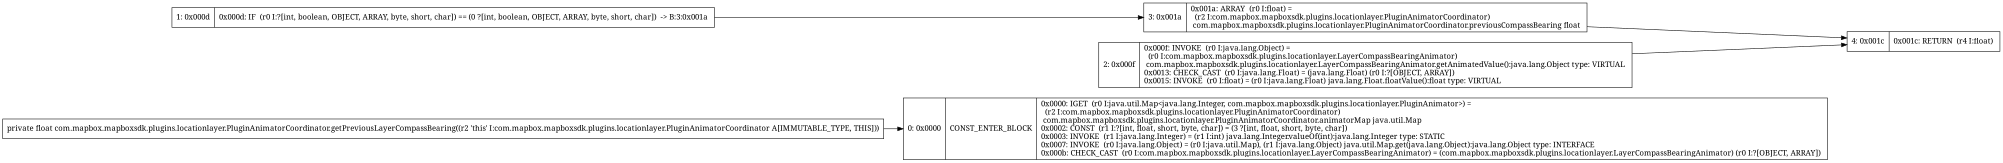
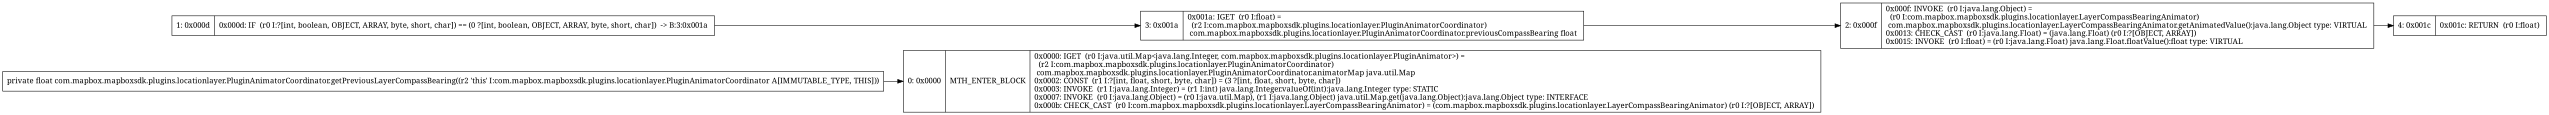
  digraph {
    fontname="Noto Serif"
    rankdir=LR
    node [fontname="Noto Serif" shape=record]
    edge [fontname="Noto Serif"]
-   n1 [label="{0\:\ 0x0000|CONST_ENTER_BLOCK\l|0x0000: IGET  (r0 I:java.util.Map\<java.lang.Integer, com.mapbox.mapboxsdk.plugins.locationlayer.PluginAnimator\>) = \l  (r2 I:com.mapbox.mapboxsdk.plugins.locationlayer.PluginAnimatorCoordinator)\l com.mapbox.mapboxsdk.plugins.locationlayer.PluginAnimatorCoordinator.animatorMap java.util.Map \l0x0002: CONST  (r1 I:?[int, float, short, byte, char]) = (3 ?[int, float, short, byte, char]) \l0x0003: INVOKE  (r1 I:java.lang.Integer) = (r1 I:int) java.lang.Integer.valueOf(int):java.lang.Integer type: STATIC \l0x0007: INVOKE  (r0 I:java.lang.Object) = (r0 I:java.util.Map), (r1 I:java.lang.Object) java.util.Map.get(java.lang.Object):java.lang.Object type: INTERFACE \l0x000b: CHECK_CAST  (r0 I:com.mapbox.mapboxsdk.plugins.locationlayer.LayerCompassBearingAnimator) = (com.mapbox.mapboxsdk.plugins.locationlayer.LayerCompassBearingAnimator) (r0 I:?[OBJECT, ARRAY]) \l}"]
+   n1 [label="{0\:\ 0x0000|MTH_ENTER_BLOCK\l|0x0000: IGET  (r0 I:java.util.Map\<java.lang.Integer, com.mapbox.mapboxsdk.plugins.locationlayer.PluginAnimator\>) = \l  (r2 I:com.mapbox.mapboxsdk.plugins.locationlayer.PluginAnimatorCoordinator)\l com.mapbox.mapboxsdk.plugins.locationlayer.PluginAnimatorCoordinator.animatorMap java.util.Map \l0x0002: CONST  (r1 I:?[int, float, short, byte, char]) = (3 ?[int, float, short, byte, char]) \l0x0003: INVOKE  (r1 I:java.lang.Integer) = (r1 I:int) java.lang.Integer.valueOf(int):java.lang.Integer type: STATIC \l0x0007: INVOKE  (r0 I:java.lang.Object) = (r0 I:java.util.Map), (r1 I:java.lang.Object) java.util.Map.get(java.lang.Object):java.lang.Object type: INTERFACE \l0x000b: CHECK_CAST  (r0 I:com.mapbox.mapboxsdk.plugins.locationlayer.LayerCompassBearingAnimator) = (com.mapbox.mapboxsdk.plugins.locationlayer.LayerCompassBearingAnimator) (r0 I:?[OBJECT, ARRAY]) \l}"]
    n2 [label="{1\:\ 0x000d|0x000d: IF  (r0 I:?[int, boolean, OBJECT, ARRAY, byte, short, char]) == (0 ?[int, boolean, OBJECT, ARRAY, byte, short, char])  \-\> B:3:0x001a \l}"]
-   n3 [label="{3\:\ 0x001a|0x001a: ARRAY  (r0 I:float) = \l  (r2 I:com.mapbox.mapboxsdk.plugins.locationlayer.PluginAnimatorCoordinator)\l com.mapbox.mapboxsdk.plugins.locationlayer.PluginAnimatorCoordinator.previousCompassBearing float \l}"]
+   n3 [label="{3\:\ 0x001a|0x001a: IGET  (r0 I:float) = \l  (r2 I:com.mapbox.mapboxsdk.plugins.locationlayer.PluginAnimatorCoordinator)\l com.mapbox.mapboxsdk.plugins.locationlayer.PluginAnimatorCoordinator.previousCompassBearing float \l}"]
    n4 [label="{2\:\ 0x000f|0x000f: INVOKE  (r0 I:java.lang.Object) = \l  (r0 I:com.mapbox.mapboxsdk.plugins.locationlayer.LayerCompassBearingAnimator)\l com.mapbox.mapboxsdk.plugins.locationlayer.LayerCompassBearingAnimator.getAnimatedValue():java.lang.Object type: VIRTUAL \l0x0013: CHECK_CAST  (r0 I:java.lang.Float) = (java.lang.Float) (r0 I:?[OBJECT, ARRAY]) \l0x0015: INVOKE  (r0 I:float) = (r0 I:java.lang.Float) java.lang.Float.floatValue():float type: VIRTUAL \l}"]
-   n5 [label="{4\:\ 0x001c|0x001c: RETURN  (r4 I:float) \l}"]
+   n5 [label="{4\:\ 0x001c|0x001c: RETURN  (r0 I:float) \l}"]
    n6 [label="{private float com.mapbox.mapboxsdk.plugins.locationlayer.PluginAnimatorCoordinator.getPreviousLayerCompassBearing((r2 'this' I:com.mapbox.mapboxsdk.plugins.locationlayer.PluginAnimatorCoordinator A[IMMUTABLE_TYPE, THIS])) }"]
    n2 -> n3
-   n3 -> n5
+   n3 -> n4
    n4 -> n5
    n6 -> n1
  }
